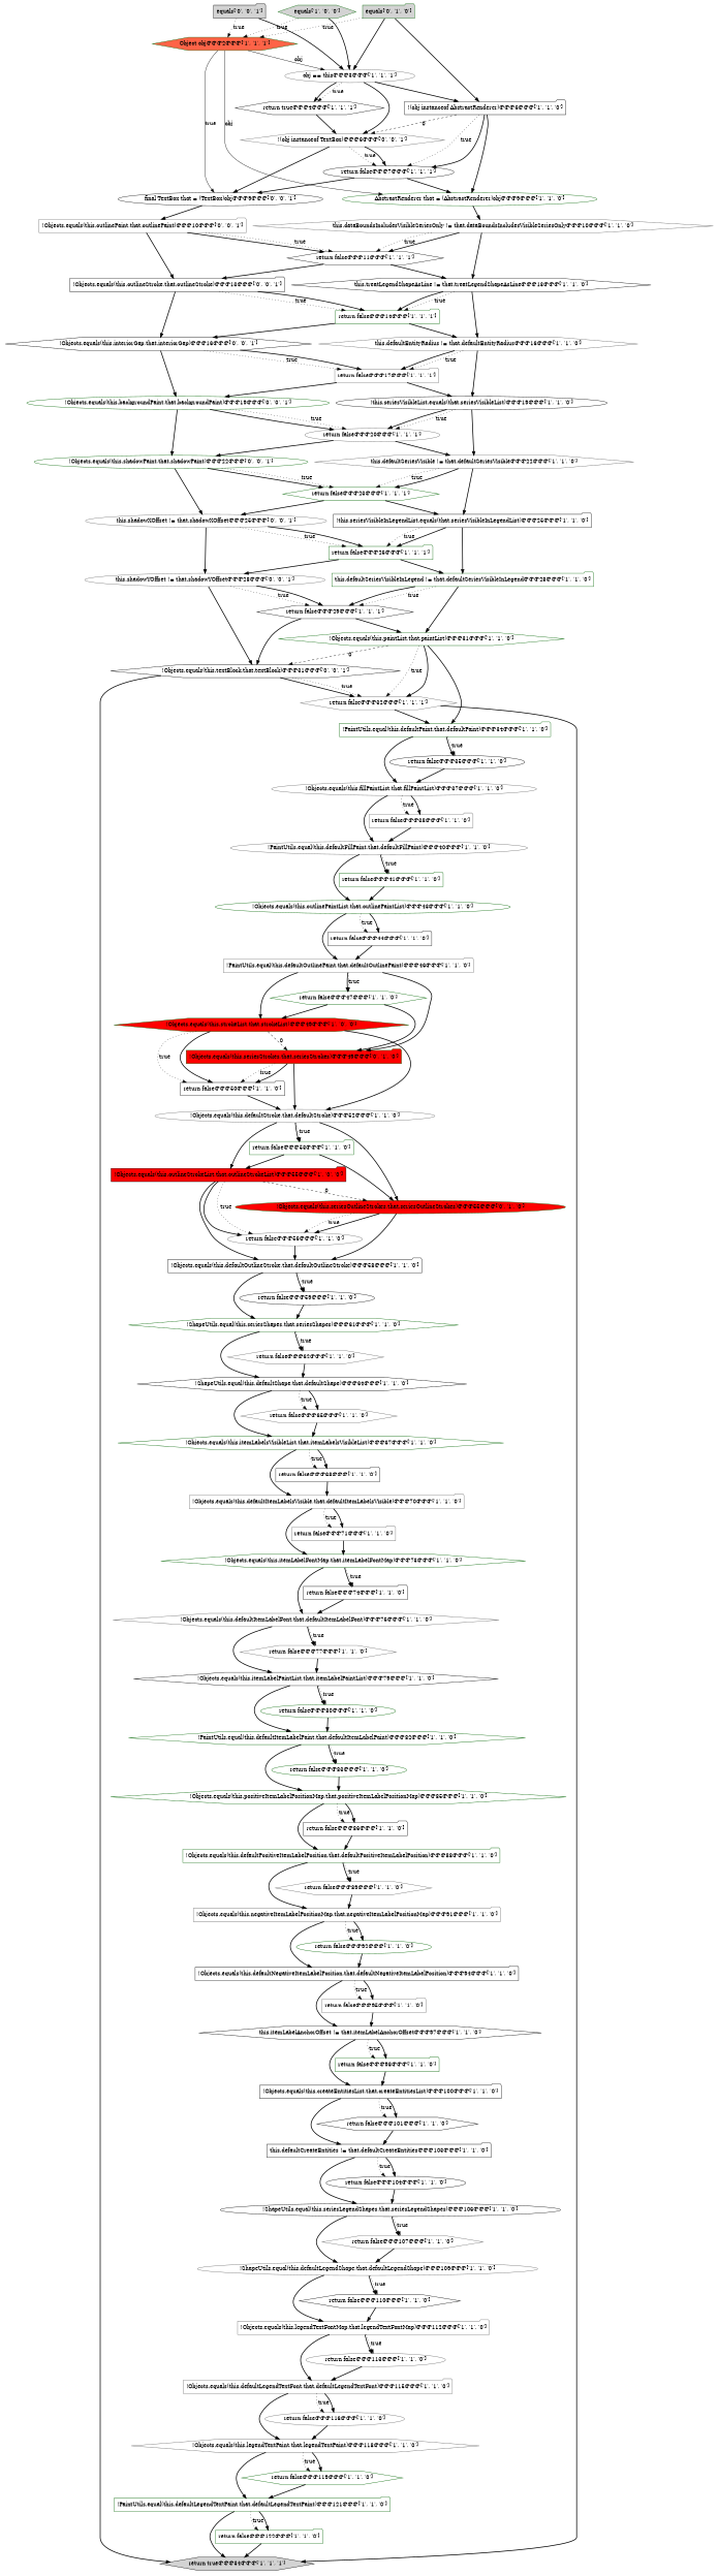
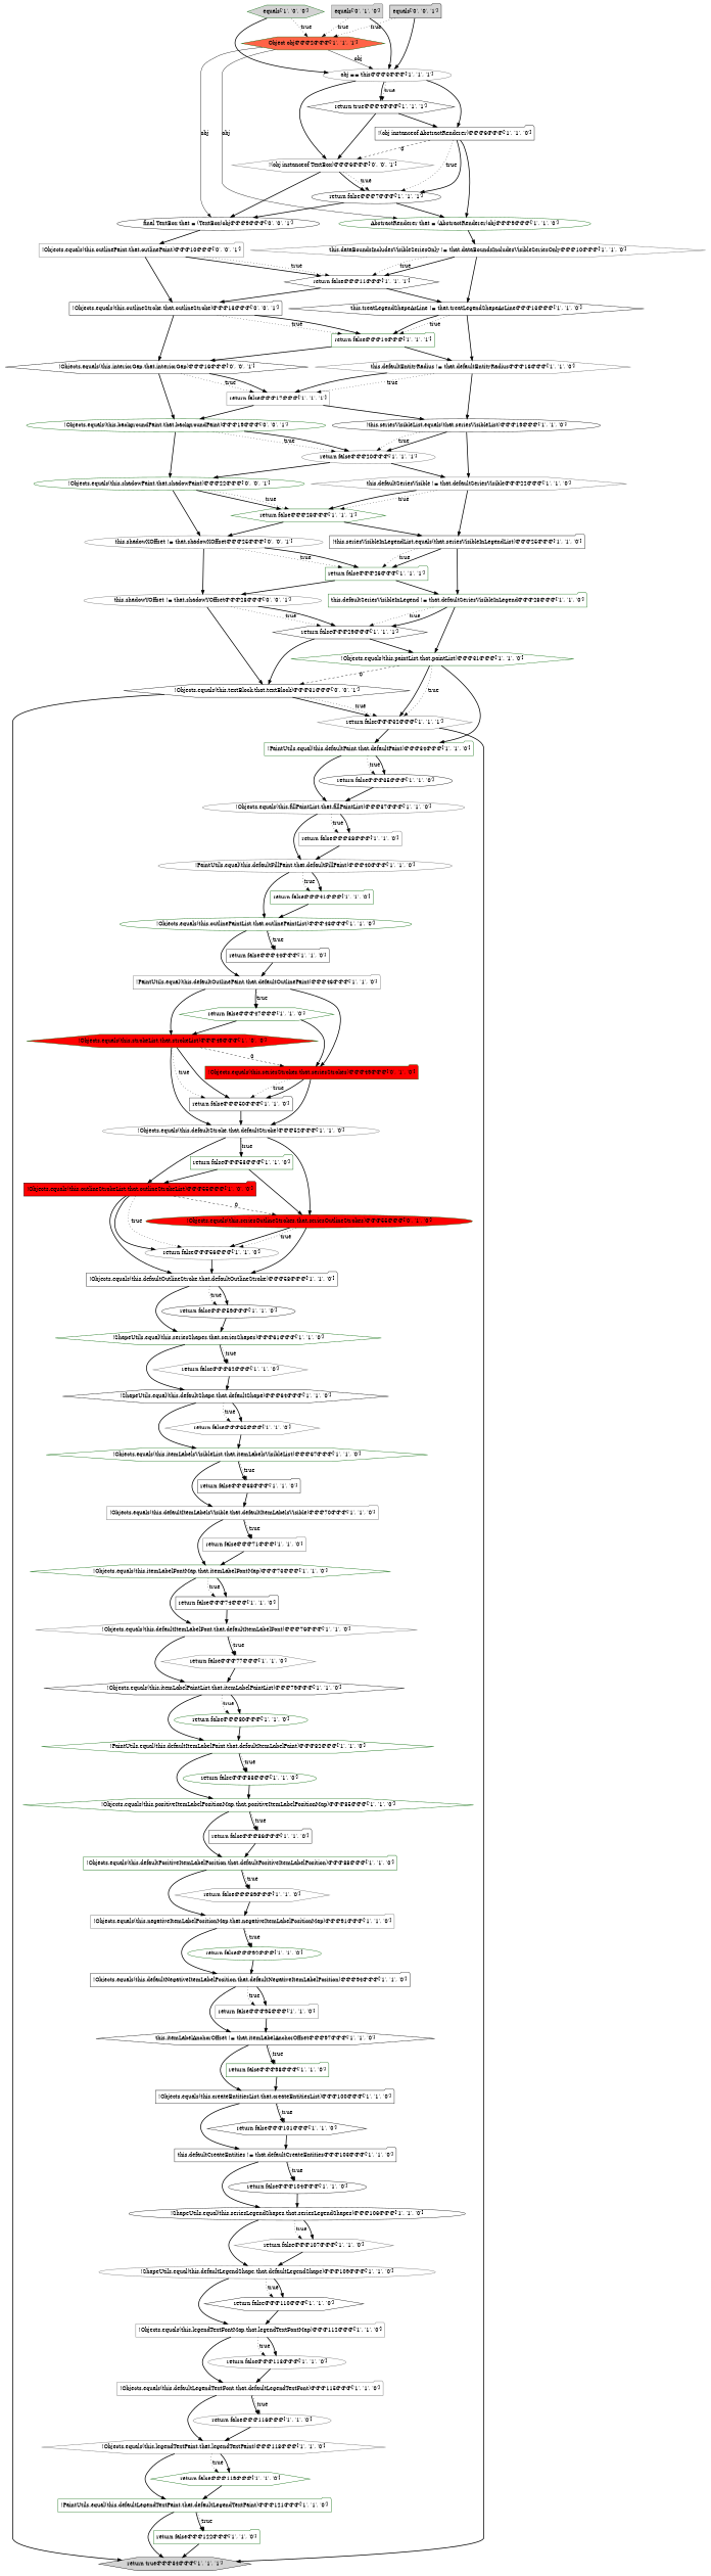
  digraph {
    node [color=black fillcolor=white shape=folder style=filled]
    edge [style=bold]
    n1 [color=darkgreen label="return false@@@98@@@['1', '1', '0']"]
    n2 [label="!Objects.equals(this.createEntitiesList,that.createEntitiesList)@@@100@@@['1', '1', '0']"]
    n3 [label="this.defaultCreateEntities != that.defaultCreateEntities@@@103@@@['1', '1', '0']"]
    n4 [label="return false@@@101@@@['1', '1', '0']" shape=hexagon]
    n5 [label="!Objects.equals(this.outlineStroke,that.outlineStroke)@@@13@@@['0', '0', '1']"]
    n6 [label="!Objects.equals(this.interiorGap,that.interiorGap)@@@16@@@['0', '0', '1']" shape=hexagon]
    n7 [color=darkgreen label="return false@@@14@@@['1', '1', '1']"]
    n8 [color=gray40 label="return false@@@17@@@['1', '1', '1']"]
    n9 [color=darkgreen label="!Objects.equals(this.backgroundPaint,that.backgroundPaint)@@@19@@@['0', '0', '1']" shape=ellipse]
    n10 [color=gray40 label="this.defaultEntityRadius != that.defaultEntityRadius@@@16@@@['1', '1', '0']" shape=hexagon]
    n11 [label="return false@@@110@@@['1', '1', '0']" shape=hexagon]
    n12 [color=gray40 label="!Objects.equals(this.legendTextFontMap,that.legendTextFontMap)@@@112@@@['1', '1', '0']"]
    n13 [color=gray40 label="!Objects.equals(this.defaultLegendTextFont,that.defaultLegendTextFont)@@@115@@@['1', '1', '0']"]
    n14 [color=gray40 label="return false@@@113@@@['1', '1', '0']" shape=ellipse]
    n15 [color=gray40 label="return false@@@71@@@['1', '1', '0']"]
    n16 [color=darkgreen label="!Objects.equals(this.itemLabelFontMap,that.itemLabelFontMap)@@@73@@@['1', '1', '0']" shape=hexagon]
    n17 [color=gray40 label="!Objects.equals(this.defaultItemLabelFont,that.defaultItemLabelFont)@@@76@@@['1', '1', '0']" shape=hexagon]
    n18 [label="return false@@@74@@@['1', '1', '0']"]
    n19 [label="return false@@@35@@@['1', '1', '0']" shape=ellipse]
    n20 [color=gray40 label="!Objects.equals(this.fillPaintList,that.fillPaintList)@@@37@@@['1', '1', '0']" shape=ellipse]
    n21 [color=gray40 label="return false@@@38@@@['1', '1', '0']"]
    n22 [color=gray40 label="!PaintUtils.equal(this.defaultFillPaint,that.defaultFillPaint)@@@40@@@['1', '1', '0']" shape=ellipse]
    n23 [label="!this.seriesVisibleList.equals(that.seriesVisibleList)@@@19@@@['1', '1', '0']" shape=ellipse]
    n24 [color=gray40 label="return false@@@20@@@['1', '1', '1']" shape=ellipse]
    n25 [color=gray40 label="this.defaultSeriesVisible != that.defaultSeriesVisible@@@22@@@['1', '1', '0']" shape=hexagon]
    n26 [color=darkgreen label="this.defaultSeriesVisibleInLegend != that.defaultSeriesVisibleInLegend@@@28@@@['1', '1', '0']"]
    n27 [label="return false@@@29@@@['1', '1', '1']" shape=hexagon]
    n28 [color=darkgreen label="!Objects.equals(this.paintList,that.paintList)@@@31@@@['1', '1', '0']" shape=hexagon]
    n29 [label="!Objects.equals(this.textBlock,that.textBlock)@@@31@@@['0', '0', '1']" shape=hexagon]
    n30 [color=gray40 label="return false@@@32@@@['1', '1', '1']" shape=hexagon]
    n31 [color=darkgreen label="!PaintUtils.equal(this.defaultPaint,that.defaultPaint)@@@34@@@['1', '1', '0']"]
    n32 [color=darkgreen fillcolor=red label="!Objects.equals(this.seriesStrokes,that.seriesStrokes)@@@49@@@['0', '1', '0']"]
    n33 [label="return false@@@50@@@['1', '1', '0']"]
    n34 [color=gray40 label="!Objects.equals(this.defaultStroke,that.defaultStroke)@@@52@@@['1', '1', '0']" shape=ellipse]
    n35 [color=darkgreen fillcolor=red label="!Objects.equals(this.seriesOutlineStrokes,that.seriesOutlineStrokes)@@@55@@@['0', '1', '0']" shape=ellipse]
    n36 [fillcolor=red label="!Objects.equals(this.outlineStrokeList,that.outlineStrokeList)@@@55@@@['1', '0', '0']"]
    n37 [color=darkgreen label="return false@@@53@@@['1', '1', '0']"]
-   n38 [color=darkgreen fillcolor=lightgray label="equals['0', '1', '0']"]
+   n38 [color=gray40 fillcolor=lightgray label="equals['0', '1', '0']"]
    n39 [color=darkgreen fillcolor=tomato label="Object obj@@@2@@@['1', '1', '1']" shape=hexagon]
    n40 [color=gray40 label="obj == this@@@3@@@['1', '1', '1']" shape=ellipse]
    n41 [label="final TextBox that = (TextBox)obj@@@9@@@['0', '0', '1']" shape=ellipse]
    n42 [color=darkgreen label="AbstractRenderer that = (AbstractRenderer)obj@@@9@@@['1', '1', '0']" shape=ellipse]
    n43 [color=gray40 label="!(obj instanceof TextBox)@@@6@@@['0', '0', '1']" shape=hexagon]
    n44 [label="!(obj instanceof AbstractRenderer)@@@6@@@['1', '1', '0']"]
    n45 [label="return true@@@4@@@['1', '1', '1']" shape=hexagon]
    n46 [label="!Objects.equals(this.defaultOutlineStroke,that.defaultOutlineStroke)@@@58@@@['1', '1', '0']"]
    n47 [color=gray40 label="return false@@@56@@@['1', '1', '0']" shape=ellipse]
    n48 [color=darkgreen label="!ShapeUtils.equal(this.seriesShapes,that.seriesShapes)@@@61@@@['1', '1', '0']" shape=hexagon]
    n49 [label="return false@@@59@@@['1', '1', '0']" shape=ellipse]
    n50 [color=gray40 label="return false@@@77@@@['1', '1', '0']" shape=hexagon]
    n51 [label="!Objects.equals(this.itemLabelPaintList,that.itemLabelPaintList)@@@79@@@['1', '1', '0']" shape=hexagon]
    n52 [color=darkgreen label="!PaintUtils.equal(this.defaultItemLabelPaint,that.defaultItemLabelPaint)@@@82@@@['1', '1', '0']" shape=hexagon]
    n53 [color=darkgreen label="return false@@@80@@@['1', '1', '0']" shape=ellipse]
    n54 [color=darkgreen label="return false@@@23@@@['1', '1', '1']" shape=hexagon]
    n55 [label="!this.seriesVisibleInLegendList.equals(that.seriesVisibleInLegendList)@@@25@@@['1', '1', '0']"]
    n56 [color=gray40 label="this.shadowXOffset != that.shadowXOffset@@@25@@@['0', '0', '1']" shape=ellipse]
    n57 [color=darkgreen label="return false@@@26@@@['1', '1', '1']"]
    n58 [color=gray40 label="this.shadowYOffset != that.shadowYOffset@@@28@@@['0', '0', '1']" shape=ellipse]
    n59 [color=gray40 label="return false@@@62@@@['1', '1', '0']" shape=hexagon]
    n60 [label="!ShapeUtils.equal(this.defaultShape,that.defaultShape)@@@64@@@['1', '1', '0']" shape=hexagon]
    n61 [label="return false@@@7@@@['1', '1', '1']" shape=ellipse]
    n62 [color=gray40 label="!Objects.equals(this.outlinePaint,that.outlinePaint)@@@10@@@['0', '0', '1']"]
    n63 [label="!Objects.equals(this.defaultNegativeItemLabelPosition,that.defaultNegativeItemLabelPosition)@@@94@@@['1', '1', '0']"]
    n64 [color=gray40 label="return false@@@95@@@['1', '1', '0']"]
    n65 [label="this.itemLabelAnchorOffset != that.itemLabelAnchorOffset@@@97@@@['1', '1', '0']" shape=hexagon]
    n66 [label="!ShapeUtils.equal(this.seriesLegendShapes,that.seriesLegendShapes)@@@106@@@['1', '1', '0']" shape=ellipse]
    n67 [color=gray40 label="!ShapeUtils.equal(this.defaultLegendShape,that.defaultLegendShape)@@@109@@@['1', '1', '0']" shape=ellipse]
    n68 [color=gray40 label="return false@@@107@@@['1', '1', '0']" shape=hexagon]
    n69 [fillcolor=lightgray label="return true@@@34@@@['1', '1', '1']" shape=hexagon]
    n70 [color=darkgreen label="!Objects.equals(this.shadowPaint,that.shadowPaint)@@@22@@@['0', '0', '1']" shape=ellipse]
    n71 [color=darkgreen label="!Objects.equals(this.defaultPositiveItemLabelPosition,that.defaultPositiveItemLabelPosition)@@@88@@@['1', '1', '0']"]
    n72 [color=gray40 label="return false@@@89@@@['1', '1', '0']" shape=hexagon]
    n73 [color=gray40 label="!Objects.equals(this.negativeItemLabelPositionMap,that.negativeItemLabelPositionMap)@@@91@@@['1', '1', '0']"]
    n74 [color=darkgreen label="return false@@@92@@@['1', '1', '0']" shape=ellipse]
    n75 [color=gray40 label="this.dataBoundsIncludesVisibleSeriesOnly != that.dataBoundsIncludesVisibleSeriesOnly@@@10@@@['1', '1', '0']" shape=hexagon]
    n76 [color=gray40 label="!Objects.equals(this.legendTextPaint,that.legendTextPaint)@@@118@@@['1', '1', '0']" shape=hexagon]
    n77 [color=gray40 label="return false@@@116@@@['1', '1', '0']" shape=ellipse]
    n78 [color=darkgreen label="return false@@@119@@@['1', '1', '0']" shape=hexagon]
    n79 [color=darkgreen label="!PaintUtils.equal(this.defaultLegendTextPaint,that.defaultLegendTextPaint)@@@121@@@['1', '1', '0']"]
    n80 [color=darkgreen label="return false@@@83@@@['1', '1', '0']" shape=ellipse]
    n81 [color=darkgreen label="!Objects.equals(this.positiveItemLabelPositionMap,that.positiveItemLabelPositionMap)@@@85@@@['1', '1', '0']" shape=hexagon]
    n82 [label="return false@@@86@@@['1', '1', '0']"]
    n83 [color=gray40 label="return false@@@65@@@['1', '1', '0']" shape=hexagon]
    n84 [color=darkgreen label="!Objects.equals(this.itemLabelsVisibleList,that.itemLabelsVisibleList)@@@67@@@['1', '1', '0']" shape=hexagon]
    n85 [label="return false@@@44@@@['1', '1', '0']"]
    n86 [color=gray40 label="!PaintUtils.equal(this.defaultOutlinePaint,that.defaultOutlinePaint)@@@46@@@['1', '1', '0']"]
    n87 [color=darkgreen fillcolor=red label="!Objects.equals(this.strokeList,that.strokeList)@@@49@@@['1', '0', '0']" shape=hexagon]
    n88 [color=darkgreen label="return false@@@47@@@['1', '1', '0']" shape=hexagon]
    n89 [color=gray40 label="!Objects.equals(this.defaultItemLabelsVisible,that.defaultItemLabelsVisible)@@@70@@@['1', '1', '0']"]
    n90 [label="return false@@@68@@@['1', '1', '0']"]
    n91 [label="return false@@@104@@@['1', '1', '0']" shape=ellipse]
    n92 [color=darkgreen label="!Objects.equals(this.outlinePaintList,that.outlinePaintList)@@@43@@@['1', '1', '0']" shape=ellipse]
    n93 [color=darkgreen label="return false@@@41@@@['1', '1', '0']"]
    n94 [fillcolor=lightgray label="equals['0', '0', '1']"]
    n95 [label="this.treatLegendShapeAsLine != that.treatLegendShapeAsLine@@@13@@@['1', '1', '0']" shape=hexagon]
    n96 [color=darkgreen fillcolor=lightgray label="equals['1', '0', '0']" shape=hexagon]
    n97 [label="return false@@@11@@@['1', '1', '1']" shape=hexagon]
    n98 [color=darkgreen label="return false@@@122@@@['1', '1', '0']"]
    n1 -> n2
    n2 -> n3
    n2 -> n4 [label=true style=dotted]
    n2 -> n4
    n3 -> n66
    n3 -> n91 [label=true style=dotted]
    n3 -> n91
    n4 -> n3
    n5 -> n6
    n5 -> n7 [label=true style=dotted]
    n5 -> n7
    n6 -> n8 [label=true style=dotted]
    n6 -> n8
    n6 -> n9
    n7 -> n6
    n7 -> n10
    n8 -> n9
    n8 -> n23
    n9 -> n24 [label=true style=dotted]
    n9 -> n24
    n9 -> n70
    n10 -> n8
    n10 -> n8 [label=true style=dotted]
    n10 -> n23
    n11 -> n12
    n12 -> n13
    n12 -> n14
    n12 -> n14 [label=true style=dotted]
    n13 -> n76
    n13 -> n77 [label=true style=dotted]
    n13 -> n77
    n14 -> n13
    n15 -> n16
    n16 -> n17
    n16 -> n18
    n16 -> n18 [label=true style=dotted]
    n17 -> n50 [label=true style=dotted]
    n17 -> n50
    n17 -> n51
    n18 -> n17
    n19 -> n20
    n20 -> n21
    n20 -> n21 [label=true style=dotted]
    n20 -> n22
    n21 -> n22
    n22 -> n92
    n22 -> n93
    n22 -> n93 [label=true style=dotted]
    n23 -> n24
    n23 -> n24 [label=true style=dotted]
    n23 -> n25
    n24 -> n25
    n24 -> n70
    n25 -> n54 [label=true style=dotted]
    n25 -> n54
    n25 -> n55
    n26 -> n27 [label=true style=dotted]
    n26 -> n27
    n26 -> n28
    n27 -> n28
    n27 -> n29
    n28 -> n29 [label=0 style=dashed]
    n28 -> n30
    n28 -> n30 [label=true style=dotted]
    n28 -> n31
    n29 -> n30
    n29 -> n30 [label=true style=dotted]
    n29 -> n69
    n30 -> n31
    n30 -> n69
    n31 -> n19 [label=true style=dotted]
    n31 -> n19
    n31 -> n20
    n32 -> n33 [label=true style=dotted]
    n32 -> n33
    n32 -> n34
    n33 -> n34
    n34 -> n35
    n34 -> n36
    n34 -> n37
    n34 -> n37 [label=true style=dotted]
    n35 -> n46
    n35 -> n47
    n35 -> n47 [label=true style=dotted]
    n36 -> n35 [label=0 style=dashed]
    n36 -> n46
    n36 -> n47
    n36 -> n47 [label=true style=dotted]
    n37 -> n35
    n37 -> n36
    n38 -> n39 [label=true style=dotted]
    n38 -> n40
    n39 -> n40 [label=obj style=solid]
-   n39 -> n41 [label=true style=solid]
+   n39 -> n41 [label=obj style=solid]
    n39 -> n42 [label=obj style=solid]
    n40 -> n43
    n40 -> n44
    n40 -> n45 [label=true style=dotted]
    n40 -> n45
    n41 -> n62
    n42 -> n75
    n43 -> n41
    n43 -> n61 [label=true style=dotted]
    n43 -> n61
    n44 -> n42
    n44 -> n43 [label=0 style=dashed]
    n44 -> n61
    n44 -> n61 [label=true style=dotted]
    n45 -> n43
-   n38 -> n44
+   n45 -> n44
    n46 -> n48
    n46 -> n49
    n46 -> n49 [label=true style=dotted]
    n47 -> n46
    n48 -> n59 [label=true style=dotted]
    n48 -> n59
    n48 -> n60
    n49 -> n48
    n50 -> n51
    n51 -> n52
    n51 -> n53
    n51 -> n53 [label=true style=dotted]
    n52 -> n80 [label=true style=dotted]
    n52 -> n80
    n52 -> n81
    n53 -> n52
    n54 -> n55
    n54 -> n56
    n55 -> n26
    n55 -> n57
    n55 -> n57 [label=true style=dotted]
    n56 -> n57 [label=true style=dotted]
    n56 -> n57
    n56 -> n58
    n57 -> n26
    n57 -> n58
    n58 -> n27 [label=true style=dotted]
    n58 -> n27
    n58 -> n29
    n59 -> n60
    n60 -> n83
    n60 -> n83 [label=true style=dotted]
    n60 -> n84
    n61 -> n41
    n61 -> n42
    n62 -> n5
    n62 -> n97
    n62 -> n97 [label=true style=dotted]
    n63 -> n64
    n63 -> n64 [label=true style=dotted]
    n63 -> n65
    n64 -> n65
    n65 -> n1
    n65 -> n1 [label=true style=dotted]
    n65 -> n2
    n66 -> n67
    n66 -> n68
    n66 -> n68 [label=true style=dotted]
    n67 -> n11 [label=true style=dotted]
    n67 -> n11
    n67 -> n12
    n68 -> n67
    n70 -> n54
    n70 -> n54 [label=true style=dotted]
    n70 -> n56
    n71 -> n72 [label=true style=dotted]
    n71 -> n72
    n71 -> n73
    n72 -> n73
    n73 -> n63
    n73 -> n74 [label=true style=dotted]
    n73 -> n74
    n74 -> n63
    n75 -> n95
    n75 -> n97
    n75 -> n97 [label=true style=dotted]
    n76 -> n78
    n76 -> n78 [label=true style=dotted]
    n76 -> n79
    n77 -> n76
    n78 -> n79
    n79 -> n69
    n79 -> n98 [label=true style=dotted]
    n79 -> n98
    n80 -> n81
    n81 -> n71
    n81 -> n82 [label=true style=dotted]
    n81 -> n82
    n82 -> n71
    n83 -> n84
    n84 -> n89
    n84 -> n90 [label=true style=dotted]
    n84 -> n90
    n85 -> n86
    n86 -> n32
    n86 -> n87
    n86 -> n88
    n86 -> n88 [label=true style=dotted]
    n87 -> n32 [label=0 style=dashed]
    n87 -> n33 [label=true style=dotted]
    n87 -> n33
    n87 -> n34
    n88 -> n32
    n88 -> n87
    n89 -> n15
    n89 -> n15 [label=true style=dotted]
    n89 -> n16
    n90 -> n89
    n91 -> n66
    n92 -> n85
    n92 -> n85 [label=true style=dotted]
    n92 -> n86
    n93 -> n92
    n94 -> n39 [label=true style=dotted]
    n94 -> n40
    n95 -> n7 [label=true style=dotted]
    n95 -> n7
    n95 -> n10
    n96 -> n39 [label=true style=dotted]
    n96 -> n40
    n97 -> n5
    n97 -> n95
    n98 -> n69
  }
